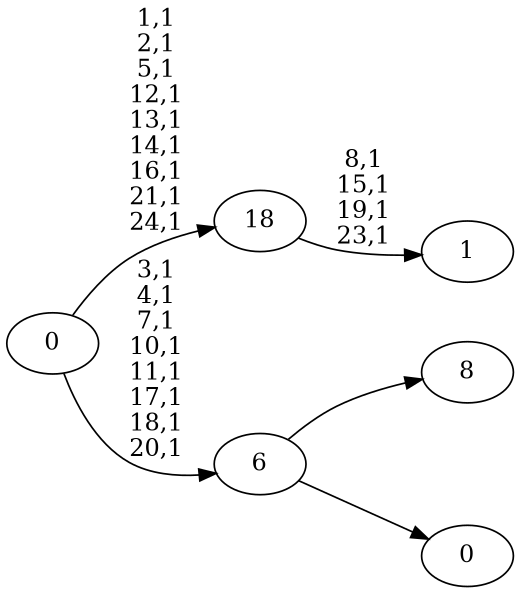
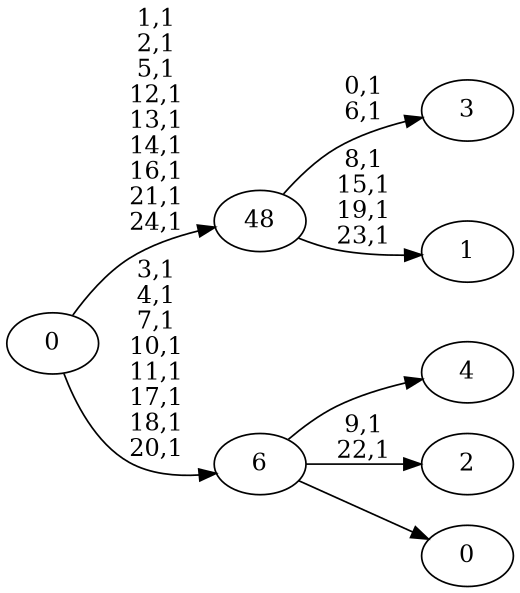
  digraph {
    rankdir=LR
-   n1 [label=8]
+   n1 [label=4]
+   n2 [label=3]
+   n3 [label=2]
    n4 [label=1]
-   18
+   18 [label=48]
    n6 [label=0]
    n7 [label=6]
    0
+   18 -> n2 [label="0,1\n6,1"]
    18 -> n4 [label="8,1\n15,1\n19,1\n23,1"]
    n7 -> n1
+   n7 -> n3 [label="9,1\n22,1"]
    n7 -> n6
    0 -> 18 [label="1,1\n2,1\n5,1\n12,1\n13,1\n14,1\n16,1\n21,1\n24,1"]
    0 -> n7 [label="3,1\n4,1\n7,1\n10,1\n11,1\n17,1\n18,1\n20,1"]
  }
